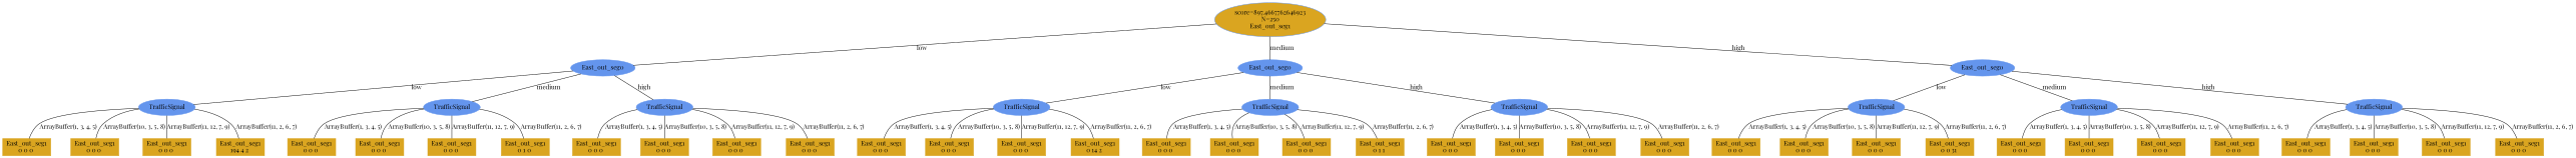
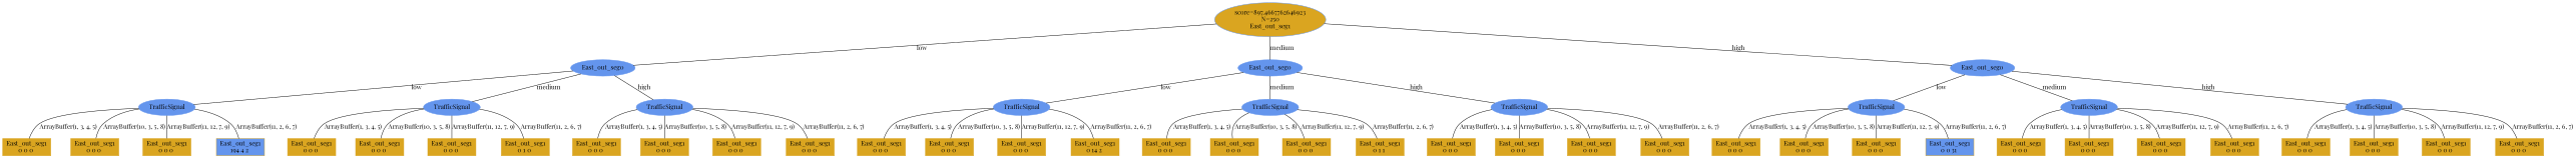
  digraph {
    fontname="Playfair Display"
    node [color=goldenrod fontname="Playfair Display" shape=box style=filled]
    edge [dir=none fontname="Playfair Display"]
    n1 [color=cornflowerblue fillcolor=goldenrod label="score=897.4667762646923\nN=250\nEast_out_seg1" shape=ellipse]
    n2 [color=cornflowerblue label=East_out_seg0 shape=ellipse]
    n3 [color=cornflowerblue label=East_out_seg0 shape=ellipse]
    n4 [color=cornflowerblue label=East_out_seg0 shape=ellipse]
    n5 [color=cornflowerblue label=TrafficSignal shape=ellipse]
    n6 [color=cornflowerblue label=TrafficSignal shape=ellipse]
    n7 [color=cornflowerblue label=TrafficSignal shape=ellipse]
    n8 [color=cornflowerblue label=TrafficSignal shape=ellipse]
    n9 [color=cornflowerblue label=TrafficSignal shape=ellipse]
    n10 [color=cornflowerblue label=TrafficSignal shape=ellipse]
    n11 [color=cornflowerblue label=TrafficSignal shape=ellipse]
    n12 [color=cornflowerblue label=TrafficSignal shape=ellipse]
    n13 [color=cornflowerblue label=TrafficSignal shape=ellipse]
    n14 [label="East_out_seg1\n0 0 0 "]
    n15 [label="East_out_seg1\n0 0 0 "]
    n16 [label="East_out_seg1\n0 0 0 "]
-   n17 [label="East_out_seg1\n194 4 2 "]
+   n17 [label="East_out_seg1\n194 4 2 " fillcolor=cornflowerblue]
    n18 [label="East_out_seg1\n0 0 0 "]
    n19 [label="East_out_seg1\n0 0 0 "]
    n20 [label="East_out_seg1\n0 0 0 "]
    n21 [label="East_out_seg1\n0 1 0 "]
    n22 [label="East_out_seg1\n0 0 0 "]
    n23 [label="East_out_seg1\n0 0 0 "]
    n24 [label="East_out_seg1\n0 0 0 "]
    n25 [label="East_out_seg1\n0 0 0 "]
    n26 [label="East_out_seg1\n0 0 0 "]
    n27 [label="East_out_seg1\n0 0 0 "]
    n28 [label="East_out_seg1\n0 0 0 "]
    n29 [label="East_out_seg1\n0 14 2 "]
    n30 [label="East_out_seg1\n0 0 0 "]
    n31 [label="East_out_seg1\n0 0 0 "]
    n32 [label="East_out_seg1\n0 0 0 "]
    n33 [label="East_out_seg1\n0 1 1 "]
    n34 [label="East_out_seg1\n0 0 0 "]
    n35 [label="East_out_seg1\n0 0 0 "]
    n36 [label="East_out_seg1\n0 0 0 "]
    n37 [label="East_out_seg1\n0 0 0 "]
    n38 [label="East_out_seg1\n0 0 0 "]
    n39 [label="East_out_seg1\n0 0 0 "]
    n40 [label="East_out_seg1\n0 0 0 "]
-   n41 [label="East_out_seg1\n0 0 31 "]
+   n41 [label="East_out_seg1\n0 0 31 " fillcolor=cornflowerblue]
    n42 [label="East_out_seg1\n0 0 0 "]
    n43 [label="East_out_seg1\n0 0 0 "]
    n44 [label="East_out_seg1\n0 0 0 "]
    n45 [label="East_out_seg1\n0 0 0 "]
    n46 [label="East_out_seg1\n0 0 0 "]
    n47 [label="East_out_seg1\n0 0 0 "]
    n48 [label="East_out_seg1\n0 0 0 "]
    n49 [label="East_out_seg1\n0 0 0 "]
    subgraph sub_1 {
      rank=same
      n1
    }
    subgraph sub_2 {
      rank=same
      n2
    }
    subgraph sub_3 {
      rank=same
      n3
    }
    subgraph sub_4 {
      rank=same
      n4
    }
    subgraph sub_5 {
      rank=same
      n5
    }
    subgraph sub_6 {
      rank=same
      n6
    }
    subgraph sub_7 {
      rank=same
      n7
    }
    subgraph sub_8 {
      rank=same
      n8
    }
    subgraph sub_9 {
      rank=same
      n9
    }
    subgraph sub_10 {
      rank=same
      n10
    }
    subgraph sub_11 {
      rank=same
      n11
    }
    subgraph sub_12 {
      rank=same
      n12
    }
    subgraph sub_13 {
      rank=same
      n13
    }
    subgraph sub_14 {
      rank=same
      n14
    }
    subgraph sub_15 {
      rank=same
      n15
    }
    subgraph sub_16 {
      rank=same
      n16
    }
    subgraph sub_17 {
      rank=same
      n17
    }
    subgraph sub_18 {
      rank=same
      n18
    }
    subgraph sub_19 {
      rank=same
      n19
    }
    subgraph sub_20 {
      rank=same
      n20
    }
    subgraph sub_21 {
      rank=same
      n21
    }
    subgraph sub_22 {
      rank=same
      n22
    }
    subgraph sub_23 {
      rank=same
      n23
    }
    subgraph sub_24 {
      rank=same
      n24
    }
    subgraph sub_25 {
      rank=same
      n25
    }
    subgraph sub_26 {
      rank=same
      n26
    }
    subgraph sub_27 {
      rank=same
      n27
    }
    subgraph sub_28 {
      rank=same
      n28
    }
    subgraph sub_29 {
      rank=same
      n29
    }
    subgraph sub_30 {
      rank=same
      n30
    }
    subgraph sub_31 {
      rank=same
      n31
    }
    subgraph sub_32 {
      rank=same
      n32
    }
    subgraph sub_33 {
      rank=same
      n33
    }
    subgraph sub_34 {
      rank=same
      n34
    }
    subgraph sub_35 {
      rank=same
      n35
    }
    subgraph sub_36 {
      rank=same
      n36
    }
    subgraph sub_37 {
      rank=same
      n37
    }
    subgraph sub_38 {
      rank=same
      n38
    }
    subgraph sub_39 {
      rank=same
      n39
    }
    subgraph sub_40 {
      rank=same
      n40
    }
    subgraph sub_41 {
      rank=same
      n41
    }
    subgraph sub_42 {
      rank=same
      n42
    }
    subgraph sub_43 {
      rank=same
      n43
    }
    subgraph sub_44 {
      rank=same
      n44
    }
    subgraph sub_45 {
      rank=same
      n45
    }
    subgraph sub_46 {
      rank=same
      n46
    }
    subgraph sub_47 {
      rank=same
      n47
    }
    subgraph sub_48 {
      rank=same
      n48
    }
    subgraph sub_49 {
      rank=same
      n49
    }
    n1 -> n2 [label=low]
    n1 -> n3 [label=medium]
    n1 -> n4 [label=high]
    n2 -> n5 [label=low]
    n2 -> n6 [label=medium]
    n2 -> n7 [label=high]
    n3 -> n8 [label=low]
    n3 -> n9 [label=medium]
    n3 -> n10 [label=high]
    n4 -> n11 [label=low]
    n4 -> n12 [label=medium]
    n4 -> n13 [label=high]
    n5 -> n14 [label="ArrayBuffer(1, 3, 4, 5)"]
    n5 -> n15 [label="ArrayBuffer(10, 3, 5, 8)"]
    n5 -> n16 [label="ArrayBuffer(11, 12, 7, 9)"]
    n5 -> n17 [label="ArrayBuffer(11, 2, 6, 7)"]
    n6 -> n18 [label="ArrayBuffer(1, 3, 4, 5)"]
    n6 -> n19 [label="ArrayBuffer(10, 3, 5, 8)"]
    n6 -> n20 [label="ArrayBuffer(11, 12, 7, 9)"]
    n6 -> n21 [label="ArrayBuffer(11, 2, 6, 7)"]
    n7 -> n22 [label="ArrayBuffer(1, 3, 4, 5)"]
    n7 -> n23 [label="ArrayBuffer(10, 3, 5, 8)"]
    n7 -> n24 [label="ArrayBuffer(11, 12, 7, 9)"]
    n7 -> n25 [label="ArrayBuffer(11, 2, 6, 7)"]
    n8 -> n26 [label="ArrayBuffer(1, 3, 4, 5)"]
    n8 -> n27 [label="ArrayBuffer(10, 3, 5, 8)"]
    n8 -> n28 [label="ArrayBuffer(11, 12, 7, 9)"]
    n8 -> n29 [label="ArrayBuffer(11, 2, 6, 7)"]
    n9 -> n30 [label="ArrayBuffer(1, 3, 4, 5)"]
    n9 -> n31 [label="ArrayBuffer(10, 3, 5, 8)"]
    n9 -> n32 [label="ArrayBuffer(11, 12, 7, 9)"]
    n9 -> n33 [label="ArrayBuffer(11, 2, 6, 7)"]
    n10 -> n34 [label="ArrayBuffer(1, 3, 4, 5)"]
    n10 -> n35 [label="ArrayBuffer(10, 3, 5, 8)"]
    n10 -> n36 [label="ArrayBuffer(11, 12, 7, 9)"]
    n10 -> n37 [label="ArrayBuffer(11, 2, 6, 7)"]
    n11 -> n38 [label="ArrayBuffer(1, 3, 4, 5)"]
    n11 -> n39 [label="ArrayBuffer(10, 3, 5, 8)"]
    n11 -> n40 [label="ArrayBuffer(11, 12, 7, 9)"]
    n11 -> n41 [label="ArrayBuffer(11, 2, 6, 7)"]
    n12 -> n42 [label="ArrayBuffer(1, 3, 4, 5)"]
    n12 -> n43 [label="ArrayBuffer(10, 3, 5, 8)"]
    n12 -> n44 [label="ArrayBuffer(11, 12, 7, 9)"]
    n12 -> n45 [label="ArrayBuffer(11, 2, 6, 7)"]
    n13 -> n46 [label="ArrayBuffer(1, 3, 4, 5)"]
    n13 -> n47 [label="ArrayBuffer(10, 3, 5, 8)"]
    n13 -> n48 [label="ArrayBuffer(11, 12, 7, 9)"]
    n13 -> n49 [label="ArrayBuffer(11, 2, 6, 7)"]
  }
